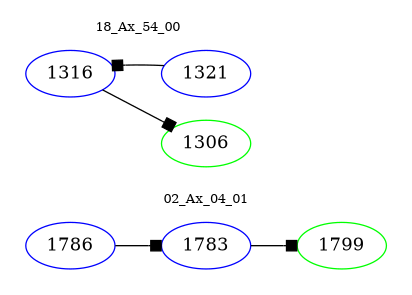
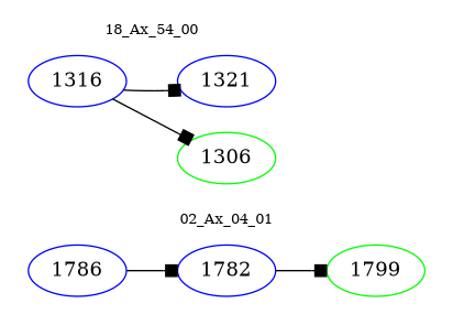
  digraph {
    rankdir=LR
    node [color=blue]
    edge [arrowhead=box color=black]
-   n1 [label=1783]
+   n1 [label=1782]
    n2 [label=1786]
    n3 [color=green label=1799]
    n4 [label=1316]
    n5 [color=green label=1306]
    n6 [label=1321]
    subgraph cluster_1 {
      color=white
      fontsize=10
      label="02_Ax_04_01"
      n1
      n2
      n3
    }
    subgraph cluster_2 {
      color=white
      fontsize=10
      label="18_Ax_54_00"
      n4
      n5
      n6
    }
    n1 -> n3
    n2 -> n1
    n4 -> n5
-   n6 -> n4
+   n4 -> n6
  }
